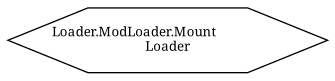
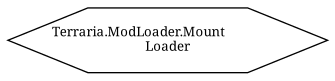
  digraph {
    rankdir=LR
    fontname="Noto Serif"
-   n1 [color=black fillcolor=white fontname="Noto Serif" fontsize=10 height=0.2 label="Loader.ModLoader.Mount\lLoader" shape=hexagon style=filled width=0.4]
+   n1 [color=black fillcolor=white fontname="Noto Serif" fontsize=10 height=0.2 label="Terraria.ModLoader.Mount\lLoader" shape=hexagon style=filled width=0.4]
  }
